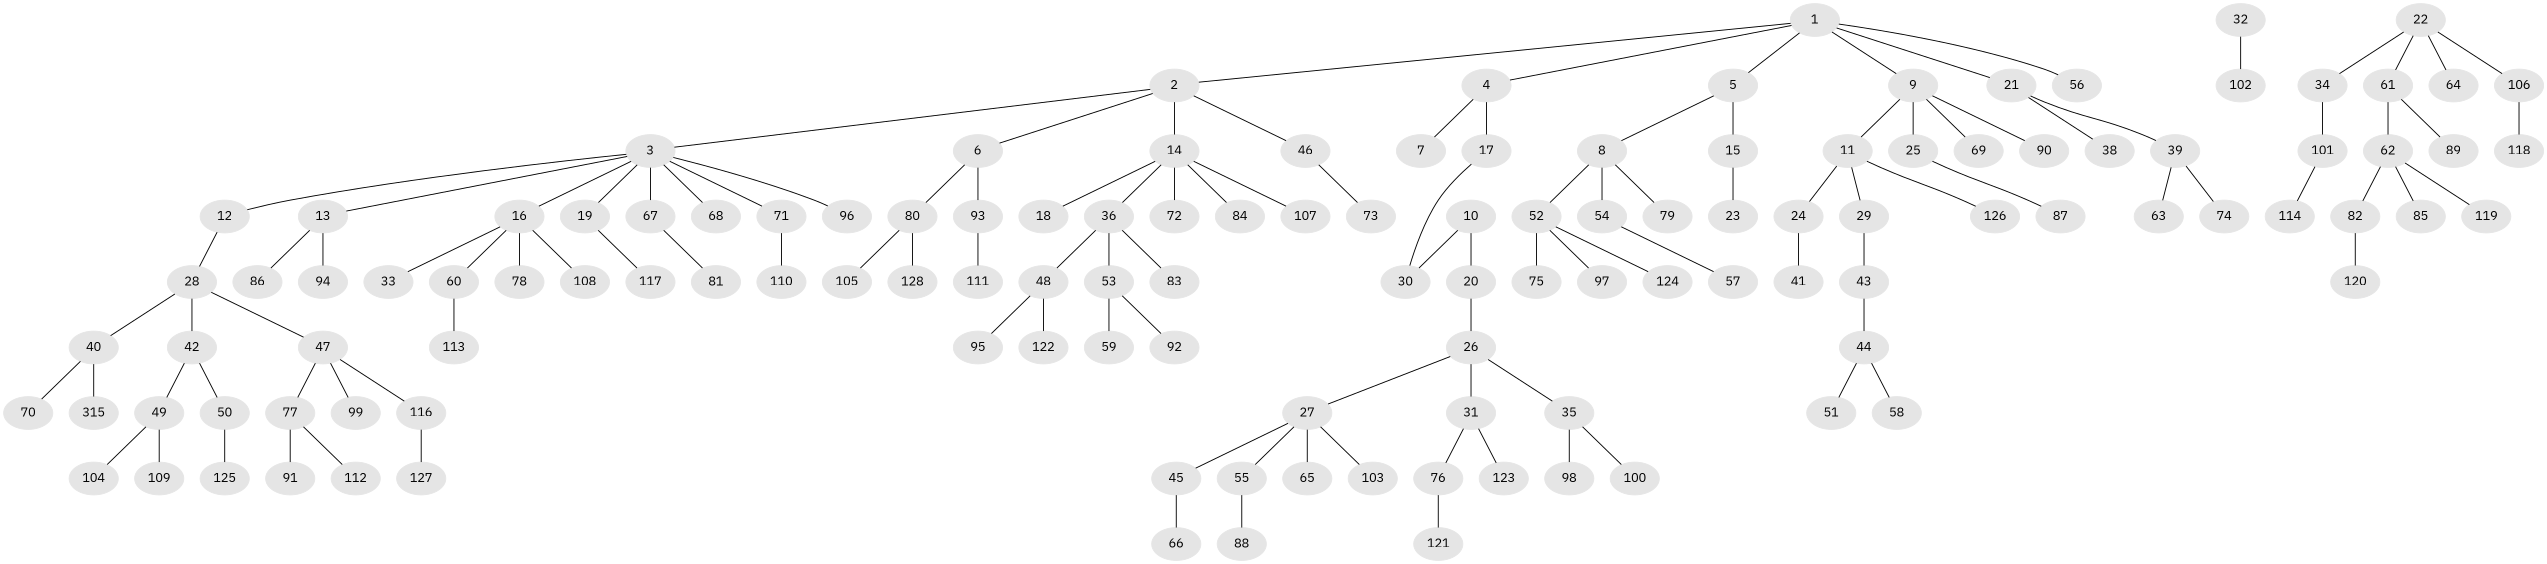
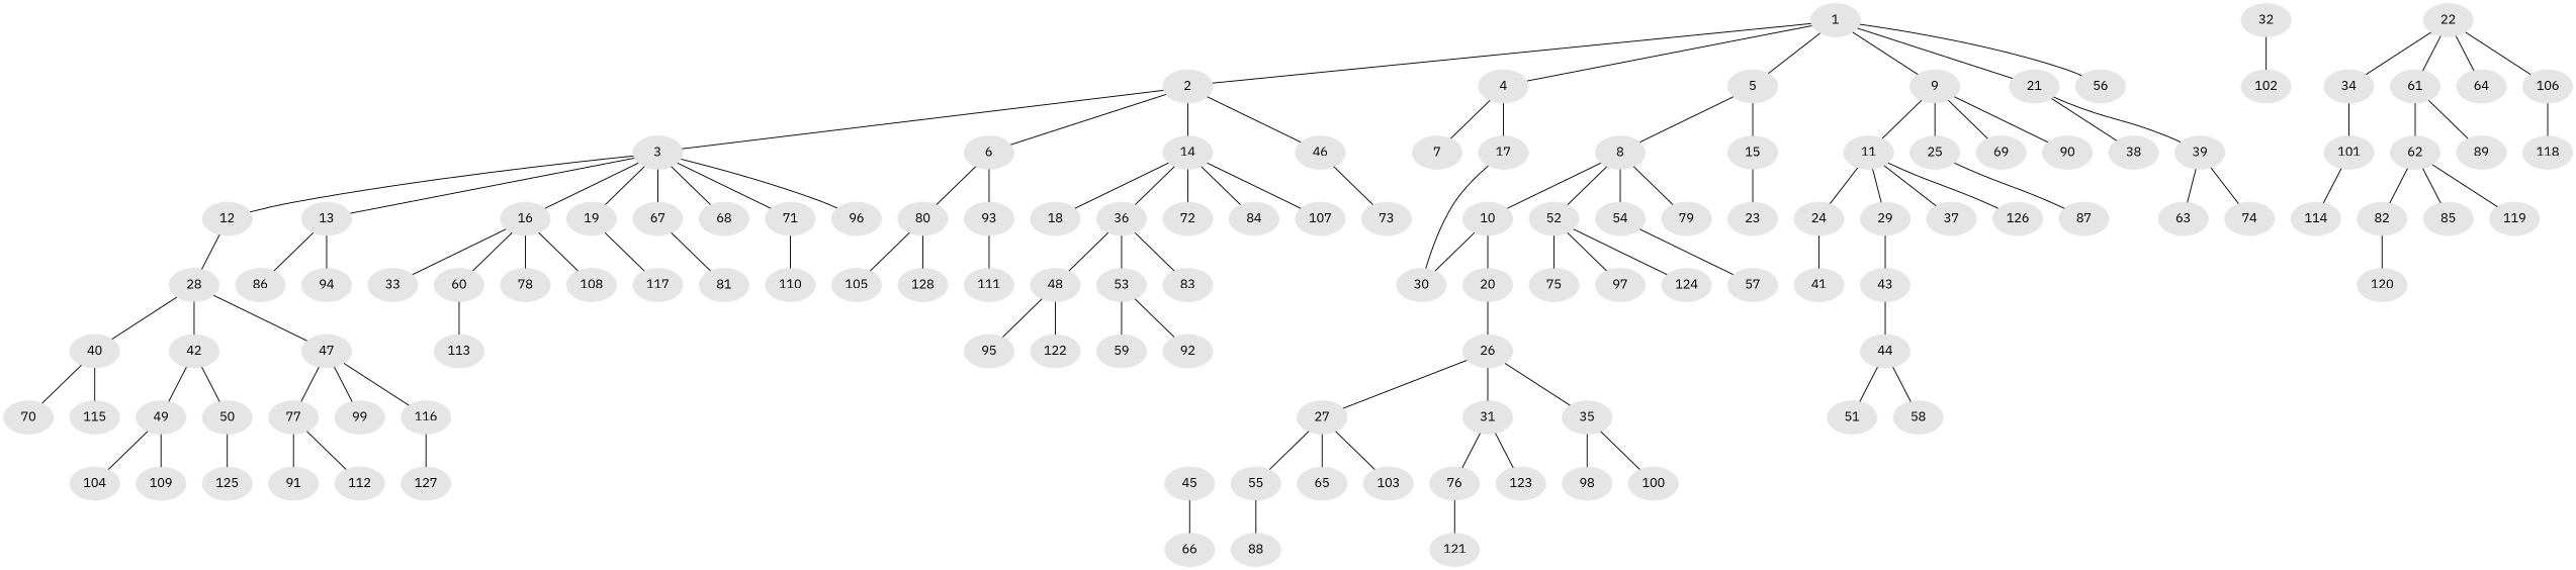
  graph {
    fontname="IBM Plex Sans"
    node [color=gray90 fontname="IBM Plex Sans" style=filled]
    edge [fontname="IBM Plex Sans"]
    1
    2
    4
    5
    9
    21
    56
    3
    6
    14
    46
    7
    17
    8
    15
    11
    25
    69
    90
    38
    39
    12
    13
    16
    19
    67
    68
    71
    96
    80
    93
    18
    36
    72
    84
    107
    73
    28
    86
    94
    33
    60
    78
    108
    117
    81
    110
    30
    10
    52
    54
    79
    23
    105
    128
    111
    20
    75
    97
    124
    57
    24
    29
+   37
    126
    87
    26
    32
    102
    41
    43
    40
    42
    47
    48
    53
    83
    22
    34
    61
    64
    106
    113
    27
    31
    35
    63
    74
    101
    62
    89
    118
    45
    55
    65
    103
    76
    123
    98
    100
    66
    88
    70
-   115 [label=315]
+   115
    49
    50
    77
    99
    116
    44
    121
    114
    95
    122
    59
    92
    104
    109
    125
    51
    58
    91
    112
    127
    82
    85
    119
    120
    1 -- 2
    1 -- 4
    1 -- 5
    1 -- 9
    1 -- 21
    1 -- 56
    2 -- 3
    2 -- 6
    2 -- 14
    2 -- 46
    4 -- 7
    4 -- 17
    5 -- 8
    5 -- 15
    9 -- 11
    9 -- 25
    9 -- 69
    9 -- 90
    21 -- 38
    21 -- 39
    3 -- 12
    3 -- 13
    3 -- 16
    3 -- 19
    3 -- 67
    3 -- 68
    3 -- 71
    3 -- 96
    6 -- 80
    6 -- 93
    14 -- 18
    14 -- 36
    14 -- 72
    14 -- 84
    14 -- 107
    46 -- 73
    17 -- 30
+   8 -- 10
    8 -- 52
    8 -- 54
    8 -- 79
    15 -- 23
    11 -- 24
    11 -- 29
+   11 -- 37
    11 -- 126
    25 -- 87
    39 -- 63
    39 -- 74
    12 -- 28
    13 -- 86
    13 -- 94
    16 -- 33
    16 -- 60
    16 -- 78
    16 -- 108
    19 -- 117
    67 -- 81
    71 -- 110
    80 -- 105
    80 -- 128
    93 -- 111
    36 -- 48
    36 -- 53
    36 -- 83
    28 -- 40
    28 -- 42
    28 -- 47
    60 -- 113
    10 -- 30
    10 -- 20
    52 -- 75
    52 -- 97
    52 -- 124
    54 -- 57
    20 -- 26
    24 -- 41
    29 -- 43
    26 -- 27
    26 -- 31
    26 -- 35
    32 -- 102
    43 -- 44
    40 -- 70
    40 -- 115
    42 -- 49
    42 -- 50
    47 -- 77
    47 -- 99
    47 -- 116
    48 -- 95
    48 -- 122
    53 -- 59
    53 -- 92
    22 -- 34
    22 -- 61
    22 -- 64
    22 -- 106
    34 -- 101
    61 -- 62
    61 -- 89
    106 -- 118
-   27 -- 45
    27 -- 55
    27 -- 65
    27 -- 103
    31 -- 76
    31 -- 123
    35 -- 98
    35 -- 100
    101 -- 114
    62 -- 82
    62 -- 85
    62 -- 119
    45 -- 66
    55 -- 88
    76 -- 121
    49 -- 104
    49 -- 109
    50 -- 125
    77 -- 91
    77 -- 112
    116 -- 127
    44 -- 51
    44 -- 58
    82 -- 120
  }
